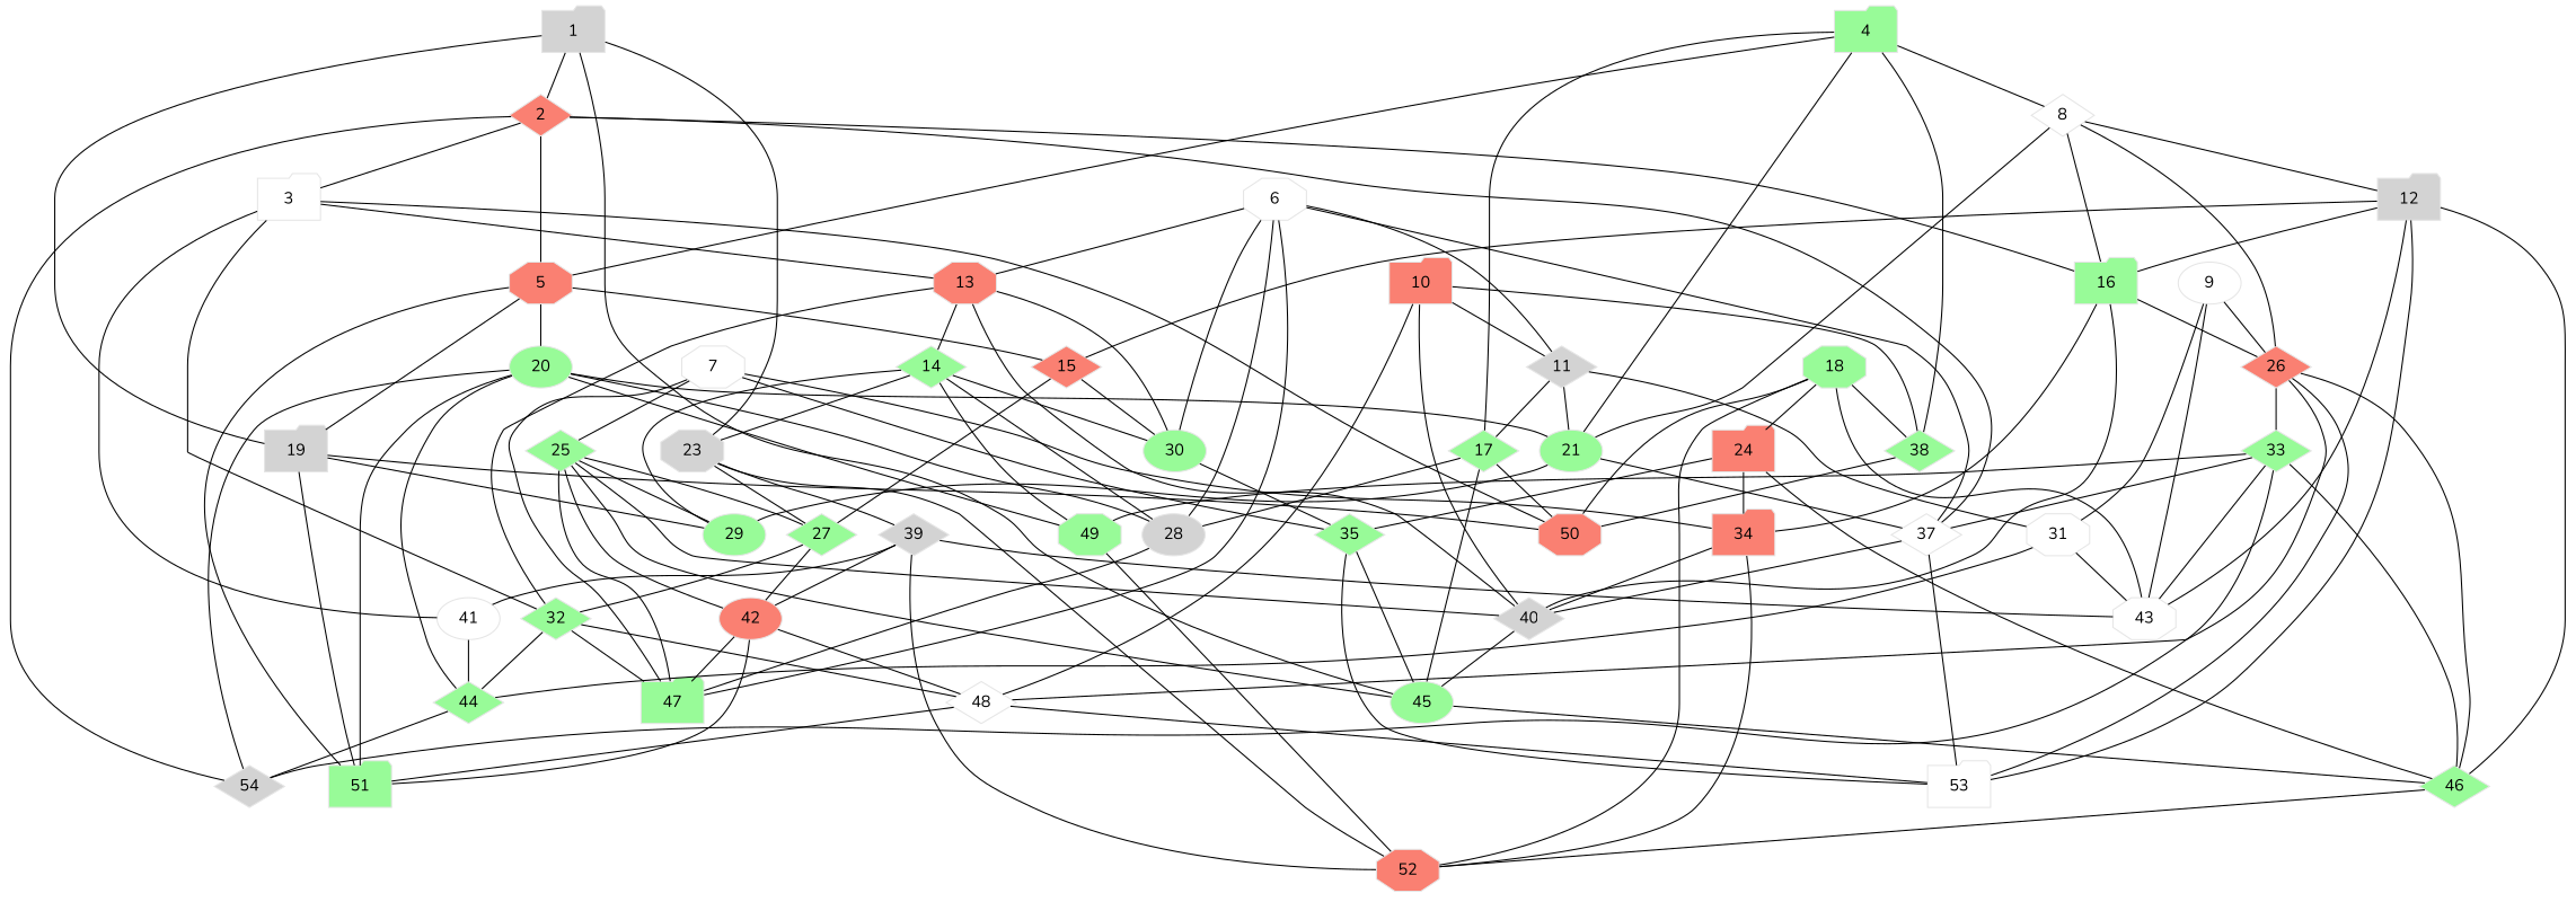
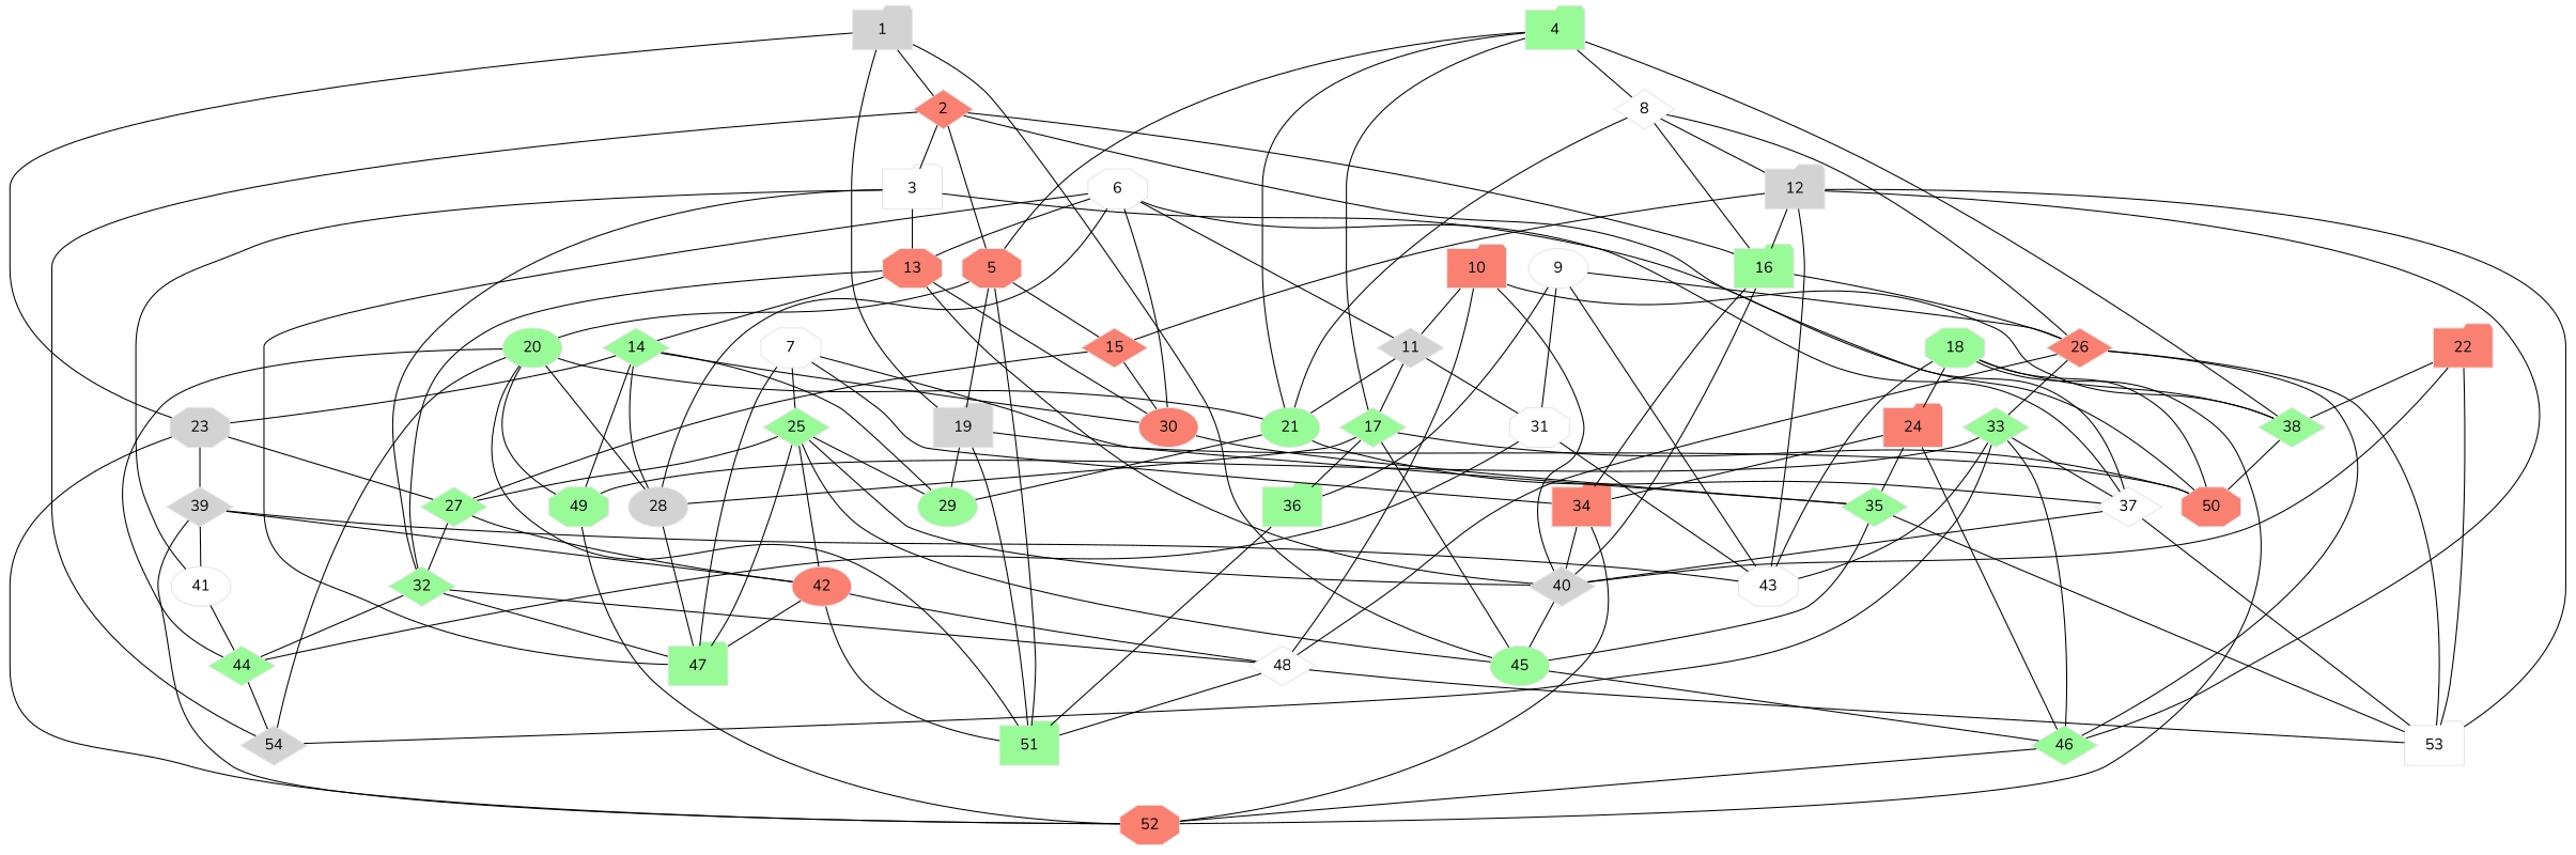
  graph {
    fontname=Nunito
    node [color=gray90 fillcolor=palegreen fontname=Nunito shape=diamond style=filled]
    edge [fontname=Nunito weight=1.0]
    1 [fillcolor=lightgrey shape=folder]
    2 [fillcolor=salmon]
    19 [fillcolor=lightgrey shape=folder]
    23 [fillcolor=lightgrey shape=octagon]
    45 [shape=ellipse]
    3 [fillcolor=white shape=folder]
    5 [fillcolor=salmon shape=octagon]
    16 [shape=folder]
    37 [fillcolor=white]
    54 [fillcolor=lightgrey]
    50 [fillcolor=salmon shape=octagon]
    51 [shape=folder]
    29 [shape=ellipse]
    27
    52 [fillcolor=salmon shape=octagon]
    39 [fillcolor=lightgrey]
    46
    13 [fillcolor=salmon shape=octagon]
    32
    41 [fillcolor=white shape=ellipse]
    15 [fillcolor=salmon]
    20 [shape=ellipse]
    34 [fillcolor=salmon shape=folder]
    26 [fillcolor=salmon]
    40 [fillcolor=lightgrey]
    53 [fillcolor=white shape=folder]
-   30 [shape=ellipse]
+   30 [fillcolor=salmon shape=ellipse]
    14
    47 [shape=folder]
    48 [fillcolor=white]
    44
    4 [shape=folder]
    8 [fillcolor=white]
    17
    21 [shape=ellipse]
    38
    12 [fillcolor=lightgrey shape=folder]
    28 [fillcolor=lightgrey shape=ellipse]
+   36 [shape=folder]
    49 [shape=octagon]
    6 [fillcolor=white shape=octagon]
    11 [fillcolor=lightgrey]
    31 [fillcolor=white shape=octagon]
    35
    7 [fillcolor=white shape=octagon]
    25
    42 [fillcolor=salmon shape=ellipse]
    43 [fillcolor=white shape=octagon]
    33
    9 [fillcolor=white shape=ellipse]
    10 [fillcolor=salmon shape=folder]
    18 [shape=octagon]
    24 [fillcolor=salmon shape=folder]
+   22 [fillcolor=salmon shape=folder]
    1 -- 2
    1 -- 19
    1 -- 23
    1 -- 45
    2 -- 3
    2 -- 5
    2 -- 16
    2 -- 37
    2 -- 54
    19 -- 50 [weight=2.0]
    19 -- 51
    19 -- 29
    23 -- 27
    23 -- 52
    23 -- 39 [weight=2.0]
    45 -- 46
    3 -- 50
    3 -- 13
    3 -- 32 [weight=2.0]
    3 -- 41
    5 -- 19
    5 -- 51
    5 -- 15
    5 -- 20
    16 -- 34
    16 -- 26
    16 -- 40
    37 -- 40
    37 -- 53
    27 -- 32 [weight=2.0]
    27 -- 42
    39 -- 52
    39 -- 41
    39 -- 42
    39 -- 43
    46 -- 52
    13 -- 32
    13 -- 40
    13 -- 30
    13 -- 14
    32 -- 47
    32 -- 48
    32 -- 44
    41 -- 44 [weight=2.0]
    15 -- 27
    15 -- 30
    20 -- 54
    20 -- 51
    20 -- 44
    20 -- 21
    20 -- 28 [weight=2.0]
    20 -- 49
    34 -- 52
    34 -- 40 [weight=2.0]
    26 -- 46
    26 -- 53
    26 -- 48
    26 -- 33
    40 -- 45
    30 -- 35 [weight=2.0]
    14 -- 23
    14 -- 29
    14 -- 30
    14 -- 28
    14 -- 49
    48 -- 51
    48 -- 53
    44 -- 54
    4 -- 5
    4 -- 8 [weight=2.0]
    4 -- 17
    4 -- 21
    4 -- 38
    8 -- 16
    8 -- 26
    8 -- 21
    8 -- 12
    17 -- 45
    17 -- 50
    17 -- 28
+   17 -- 36
    21 -- 37
    21 -- 29
    38 -- 50
    12 -- 16
    12 -- 46
    12 -- 15
    12 -- 53
    12 -- 43
    28 -- 47
+   36 -- 51
    49 -- 52
    6 -- 37
    6 -- 13
    6 -- 30
    6 -- 47
    6 -- 28
    6 -- 11
    11 -- 17
    11 -- 21
    11 -- 31 [weight=2.0]
    31 -- 44 [weight=2.0]
    31 -- 43
    35 -- 45
    35 -- 53
    7 -- 34
    7 -- 47
    7 -- 35
    7 -- 25
    25 -- 45
    25 -- 29
    25 -- 27
    25 -- 40 [weight=2.0]
    25 -- 47
    25 -- 42
    42 -- 51
    42 -- 47
    42 -- 48
    33 -- 37
    33 -- 54
    33 -- 46
    33 -- 49
    33 -- 43
    9 -- 26 [weight=2.0]
+   9 -- 36 [weight=2.0]
    9 -- 31
    9 -- 43
    10 -- 40
    10 -- 48
    10 -- 38
    10 -- 11
    18 -- 50
    18 -- 52
    18 -- 38 [weight=2.0]
    18 -- 43
    18 -- 24
    24 -- 46
    24 -- 34
    24 -- 35
+   22 -- 40
+   22 -- 53 [weight=2.0]
+   22 -- 38
  }
